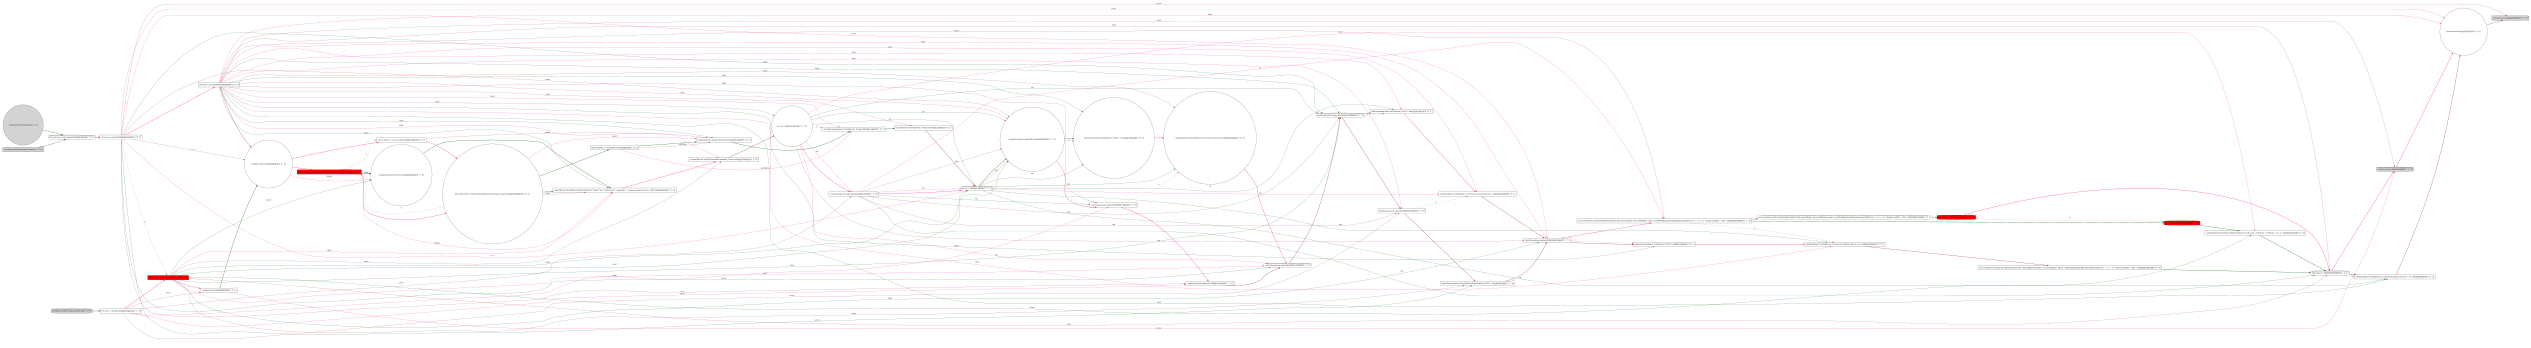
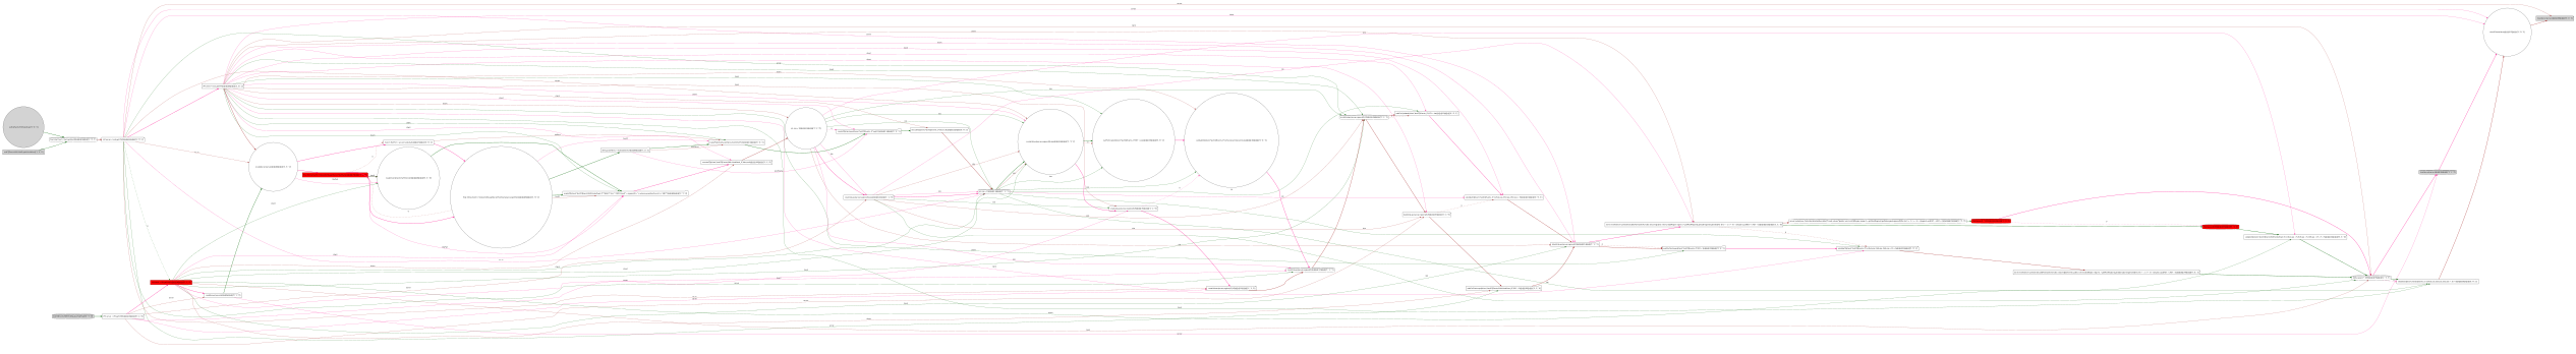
  digraph {
    fontname=Nunito
    rankdir=LR
    node [fillcolor=white fontname=Nunito shape=note style=filled]
    edge [color=deeppink fontname=Nunito style=solid]
    n1 [label="createValues(server,regions(0(,size)@@@12@@@['1', '1', '0']"]
    n2 [label="Wait.pause(1 * 1000)@@@35@@@['1', '1', '1']" shape=cylinder]
    n3 [label="int size = 10@@@13@@@['1', '1', '1']" shape=cylinder]
    n4 [label="createValues(server,regions(0(,5)@@@15@@@['1', '1', '0']"]
    n5 [label="createValues(server,regions(0(,10)@@@18@@@['1', '1', '1']" shape=cylinder]
    n6 [label="createValues(server,regions(0(,size)@@@14@@@['1', '1', '1']" shape=circle]
    n7 [label="server.invoke(new CacheSerializableRunnable(\"Create values\"){public void run2(){Region region1 = getRootRegion().getSubregion(regions(0()for (int i = -1 i >= -5 i--){region1.put(KEY + i,KEY + i)}}})@@@22@@@['1', '1', '0']"]
    n8 [label="deleteValues(server,regions(0(,5)@@@19@@@['1', '1', '0']"]
    n9 [label="validateCQ(client,\"testCQEvents_0\",noTest,size,15,5,size,15,5,size + 15 + 5)@@@36@@@['0', '0', '1']" shape=folder]
    n10 [fillcolor=lightgray label="closeServer(server)@@@36@@@['1', '1', '0']" shape=cylinder]
    n11 [label="validateCQ(client,\"testCQEvents_0\",noTest,size,15,0,size,15,0,size + 15)@@@20@@@['0', '0', '1']" shape=folder]
    n12 [label="validateCQ(client,\"testCQEvents_0\",noTest,size,15,5,size,15,5,size + 15 + 5)@@@23@@@['0', '0', '1']"]
    n13 [label="validateCQ(client,\"testCQEvents_0\",noTest,size,0,0,size,0,0,size)@@@16@@@['0', '0', '1']" shape=circle]
    n14 [label="waitForUpdated(client,\"testCQEvents_0\",KEY + size)@@@19@@@['0', '0', '1']"]
    n15 [label="waitForCreated(client,\"testCQEvents_0\",KEY + size)@@@15@@@['0', '0', '1']" shape=circle]
    n16 [label="createValues(server,regions(0(,10)@@@16@@@['1', '1', '0']"]
    n17 [label="server.invoke(new CacheSerializableRunnable(\"Create values\"){public void run2(){Region region1 = getRootRegion().getSubregion(regions(0()for (int i = -1 i >= -5 i--){region1.put(KEY + i,KEY + i)}}})@@@23@@@['1', '0', '0']" shape=cylinder]
    n18 [fillcolor=red label="Wait.pause(1000)@@@33@@@['0', '1', '0']" shape=cylinder]
    n19 [label="waitForDestroyed(client,\"testCQEventsWithUndefined_0\",KEY + 5)@@@20@@@['1', '1', '0']" shape=folder]
    n20 [label="deleteValues(server,regions(0(,5)@@@21@@@['1', '1', '1']" shape=folder]
    n21 [label="waitForDestroyed(client,\"testCQEvents_0\",KEY + 5)@@@22@@@['0', '0', '1']" shape=folder]
    n22 [fillcolor=lightgray label="testCqEventsWithoutAlias['0', '0', '1']" shape=circle]
    n23 [label="final Host host = Host.getHost(0)@@@3@@@['1', '0', '1']" shape=cylinder]
    n24 [label="VM server = host.getVM(0)@@@4@@@['1', '0', '1']"]
    n25 [label="server.invoke(new CacheSerializableRunnable(\"Create values\"){@Override public void run2(){Region region1 = getRootRegion().getSubregion(regions(0()for (int i = -1 i >= -5 i--){region1.put(KEY + i,KEY + i)}}})@@@24@@@['0', '0', '1']"]
    n26 [label="closeClient(client)@@@37@@@['1', '0', '1']" shape=circle]
    n27 [fillcolor=lightgray label="closeServer(server)@@@38@@@['0', '0', '1']"]
    n28 [fillcolor=lightgray label="testCQEventsWithNotEqualsUndefined['0', '1', '0']" shape=cylinder]
    n29 [label="VM server = VM.getVM(0)@@@3@@@['0', '1', '0']"]
    n30 [fillcolor=red label="VM client = VM.getVM(1)@@@4@@@['0', '1', '0']"]
    n31 [label="createServer(server)@@@5@@@['0', '1', '0']" shape=folder]
    n32 [label="createValues(server,regions(0(,5)@@@17@@@['1', '1', '1']" shape=cylinder]
    n33 [fillcolor=red label="Wait.pause(1 * 1000)@@@34@@@['1', '0', '0']" shape=cylinder]
    n34 [fillcolor=lightgray label="testCQEventsWithNotEqualsUndefined['1', '0', '0']" shape=folder]
    n35 [label="int size = 10@@@11@@@['1', '1', '0']" shape=circle]
    n36 [label="createCQ(client,poolName,\"testCQEvents_0\",cqs(11()@@@11@@@['0', '0', '1']" shape=folder]
    n37 [label="validateCQ(client,\"testCQEventsWithUndefined_0\",noTest,size + 5,15,5,size + 5,15,5,size + 15 + 5 + 5)@@@34@@@['0', '1', '0']"]
    n38 [label="executeCQ(client,\"testCQEvents_0\",false,null)@@@12@@@['0', '0', '1']"]
    n39 [label="final String host0 = NetworkUtils.getServerHostName(server.getHost())@@@8@@@['1', '0', '1']" shape=circle]
    n40 [fillcolor=red label="final String host0 = NetworkUtils.getServerHostName()@@@7@@@['1', '1', '0']"]
    n41 [label="createCQ(client,\"testCQEventsWithUndefined_0\",\"SELECT ALL * FROM /root/\" + regions(0( + \" p where p.position2.secId <> 'ABC'\")@@@9@@@['1', '1', '0']" shape=folder]
    n42 [label="createPool(client,poolName,host0,thePort)@@@10@@@['0', '0', '1']" shape=folder]
    n43 [label="String poolName = \"testCQEvents\"@@@9@@@['0', '0', '1']" shape=folder]
    n44 [label="createClient(client,thePort,host0)@@@8@@@['0', '1', '0']" shape=circle]
    n45 [label="final int thePort = server.invoke(null)@@@7@@@['0', '0', '1']" shape=folder]
    n46 [label="executeCQ(client,\"testCQEventsWithUndefined_0\",false,null)@@@10@@@['1', '1', '0']"]
    n47 [label="createServer(server)@@@6@@@['1', '1', '1']" shape=circle]
    n48 [label="VM client = host.getVM(1)@@@5@@@['1', '0', '1']"]
    n1 -> n2 [color=darkgreen label=size]
    n1 -> n3 [style=bold]
    n1 -> n3 [label=size]
    n1 -> n4 [color=darkgreen label=size]
    n1 -> n5 [color=brown label=size]
    n1 -> n6 [color=brown label=size]
    n1 -> n7 [label=size]
    n1 -> n8 [color=brown label=size]
    n2 -> n9 [color=darkgreen style=bold]
    n2 -> n9 [label=0 style=dashed]
    n2 -> n10 [style=bold]
    n3 -> n6 [color=brown label=size]
    n3 -> n6 [color=darkgreen style=bold]
    n3 -> n9 [color=darkgreen label=size]
    n3 -> n11 [label=size]
    n3 -> n12 [color=darkgreen label=size]
    n3 -> n13 [color=darkgreen label=size]
    n3 -> n14 [color=darkgreen label=size]
    n3 -> n15 [color=darkgreen label=size]
    n4 -> n13 [label=0 style=dashed]
    n4 -> n16 [style=bold]
    n5 -> n8 [color=brown style=bold]
    n5 -> n14 [color=brown label=0 style=dashed]
    n5 -> n14 [color=brown style=bold]
    n6 -> n4 [style=bold]
    n6 -> n15 [color=darkgreen style=bold]
    n6 -> n15 [color=brown label=0 style=dashed]
    n7 -> n12 [color=brown label=0 style=dashed]
    n7 -> n17 [color=brown style=bold]
    n7 -> n18 [color=darkgreen style=bold]
    n8 -> n11 [color=brown label=0 style=dashed]
    n8 -> n19 [color=brown style=bold]
    n9 -> n26 [color=brown style=bold]
    n10 -> n26 [style=bold]
    n11 -> n20 [color=brown style=bold]
    n12 -> n25 [color=brown style=bold]
    n13 -> n32 [style=bold]
    n14 -> n11 [style=bold]
    n15 -> n13 [style=bold]
    n16 -> n32 [color=brown style=bold]
    n17 -> n33 [color=darkgreen style=bold]
    n18 -> n37 [color=darkgreen style=bold]
    n19 -> n20 [color=brown style=bold]
    n20 -> n7 [style=bold]
    n20 -> n21 [color=brown style=bold]
    n20 -> n21 [color=brown label=0 style=dashed]
    n21 -> n12 [style=bold]
    n22 -> n23 [color=darkgreen style=bold]
    n23 -> n24 [color=brown style=bold]
    n24 -> n3 [label=server]
    n24 -> n5 [color=darkgreen label=server]
    n24 -> n6 [color=brown label=server]
    n24 -> n16 [color=brown label=server]
    n24 -> n19 [color=darkgreen label=server]
    n24 -> n20 [label=server]
    n24 -> n26 [label=server]
    n24 -> n27 [color=brown label=server]
    n24 -> n30 [color=darkgreen label=0 style=dashed]
    n24 -> n32 [color=darkgreen label=server]
    n24 -> n47 [color=brown label=server]
    n24 -> n48 [style=bold]
    n25 -> n2 [color=darkgreen style=bold]
    n26 -> n27 [color=brown style=bold]
    n28 -> n29 [color=darkgreen style=bold]
    n29 -> n1 [color=brown label=server]
    n29 -> n4 [label=server]
    n29 -> n8 [color=brown label=server]
    n29 -> n16 [label=server]
    n29 -> n30 [style=bold]
    n29 -> n31 [color=brown label=server]
    n30 -> n2 [color=brown label=client]
    n30 -> n3 [color=darkgreen label=client]
    n30 -> n5 [color=darkgreen label=client]
    n30 -> n6 [color=darkgreen label=client]
    n30 -> n19 [color=brown label=client]
    n30 -> n20 [color=darkgreen label=client]
    n30 -> n31 [style=bold]
    n30 -> n32 [label=client]
    n30 -> n37 [color=darkgreen label=client]
    n30 -> n41 [label=client]
    n30 -> n44 [color=darkgreen label=client]
    n30 -> n46 [color=brown label=client]
    n31 -> n10 [label=server]
    n31 -> n47 [color=darkgreen style=bold]
    n32 -> n5 [color=brown style=bold]
    n33 -> n2 [style=bold]
    n33 -> n18 [label=0 style=dashed]
    n34 -> n23 [color=darkgreen style=bold]
    n35 -> n1 [style=bold]
    n35 -> n1 [label=size]
    n35 -> n3 [color=darkgreen label=size]
    n35 -> n5 [color=darkgreen label=size]
    n35 -> n6 [color=darkgreen label=size]
    n35 -> n20 [color=brown label=size]
    n35 -> n32 [label=size]
    n35 -> n36 [label=0 style=dashed]
    n35 -> n37 [label=size]
    n36 -> n38 [color=darkgreen style=bold]
    n37 -> n2 [color=darkgreen style=bold]
    n38 -> n3 [color=brown style=bold]
    n39 -> n40 [color=brown label=0 style=dashed]
    n39 -> n41 [color=darkgreen style=bold]
    n39 -> n41 [color=brown label=host0]
    n39 -> n42 [label=host0]
    n39 -> n43 [color=darkgreen style=bold]
    n40 -> n39 [style=bold]
    n40 -> n41 [label=thePort]
    n40 -> n44 [label=host0]
    n40 -> n44 [color=darkgreen style=bold]
    n40 -> n45 [color=brown label=0 style=dashed]
    n41 -> n46 [style=bold]
    n42 -> n36 [color=darkgreen style=bold]
    n43 -> n36 [label=poolName]
    n43 -> n42 [color=brown label=poolName]
    n43 -> n42 [color=darkgreen style=bold]
    n44 -> n41 [color=darkgreen style=bold]
    n45 -> n39 [style=bold]
    n45 -> n42 [color=brown label=thePort]
    n46 -> n35 [color=brown style=bold]
    n47 -> n40 [style=bold]
    n47 -> n44 [label=thePort]
    n47 -> n45 [style=bold]
    n48 -> n2 [color=brown label=client]
    n48 -> n4 [color=brown label=client]
    n48 -> n5 [color=darkgreen label=client]
    n48 -> n6 [label=client]
    n48 -> n7 [color=brown label=client]
    n48 -> n8 [label=client]
    n48 -> n9 [color=darkgreen label=client]
-   n48 -> n10 [color=brown label=client]
    n48 -> n11 [label=client]
    n48 -> n12 [label=client]
    n48 -> n13 [color=brown label=client]
    n48 -> n14 [label=client]
    n48 -> n15 [color=darkgreen label=client]
    n48 -> n20 [label=client]
    n48 -> n21 [color=darkgreen label=client]
    n48 -> n26 [label=client]
    n48 -> n35 [color=brown label=client]
    n48 -> n36 [label=client]
    n48 -> n38 [color=brown label=client]
    n48 -> n41 [color=darkgreen label=client]
    n48 -> n42 [color=darkgreen label=client]
    n48 -> n46 [label=client]
    n48 -> n47 [color=brown style=bold]
  }
